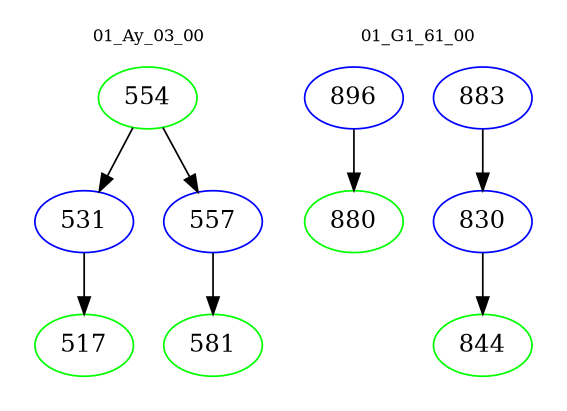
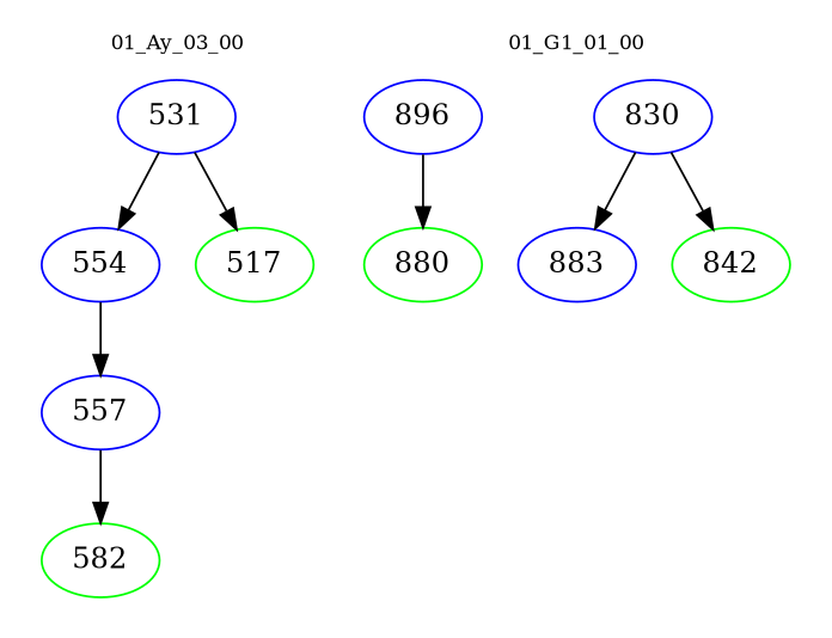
  digraph {
    node [color=blue]
    edge [color=black]
-   n1 [color=green label=554]
+   n1 [label=554]
    n2 [label=531]
    n3 [label=557]
    n4 [color=green label=517]
-   n5 [color=green label=581]
+   n5 [color=green label=582]
    n6 [label=883]
    n7 [label=830]
    n8 [label=896]
-   n9 [color=green label=844]
+   n9 [color=green label=842]
    n10 [color=green label=880]
    subgraph cluster_1 {
      color=white
      fontsize=10
      label="01_Ay_03_00"
      n1
      n2
      n3
      n4
      n5
    }
    subgraph cluster_2 {
      color=white
      fontsize=10
-     label="01_G1_61_00"
+     label="01_G1_01_00"
      n6
      n7
      n8
      n9
      n10
    }
-   n1 -> n2
+   n2 -> n1
    n1 -> n3
    n2 -> n4
    n3 -> n5
-   n6 -> n7
+   n7 -> n6
    n7 -> n9
    n8 -> n10
  }
